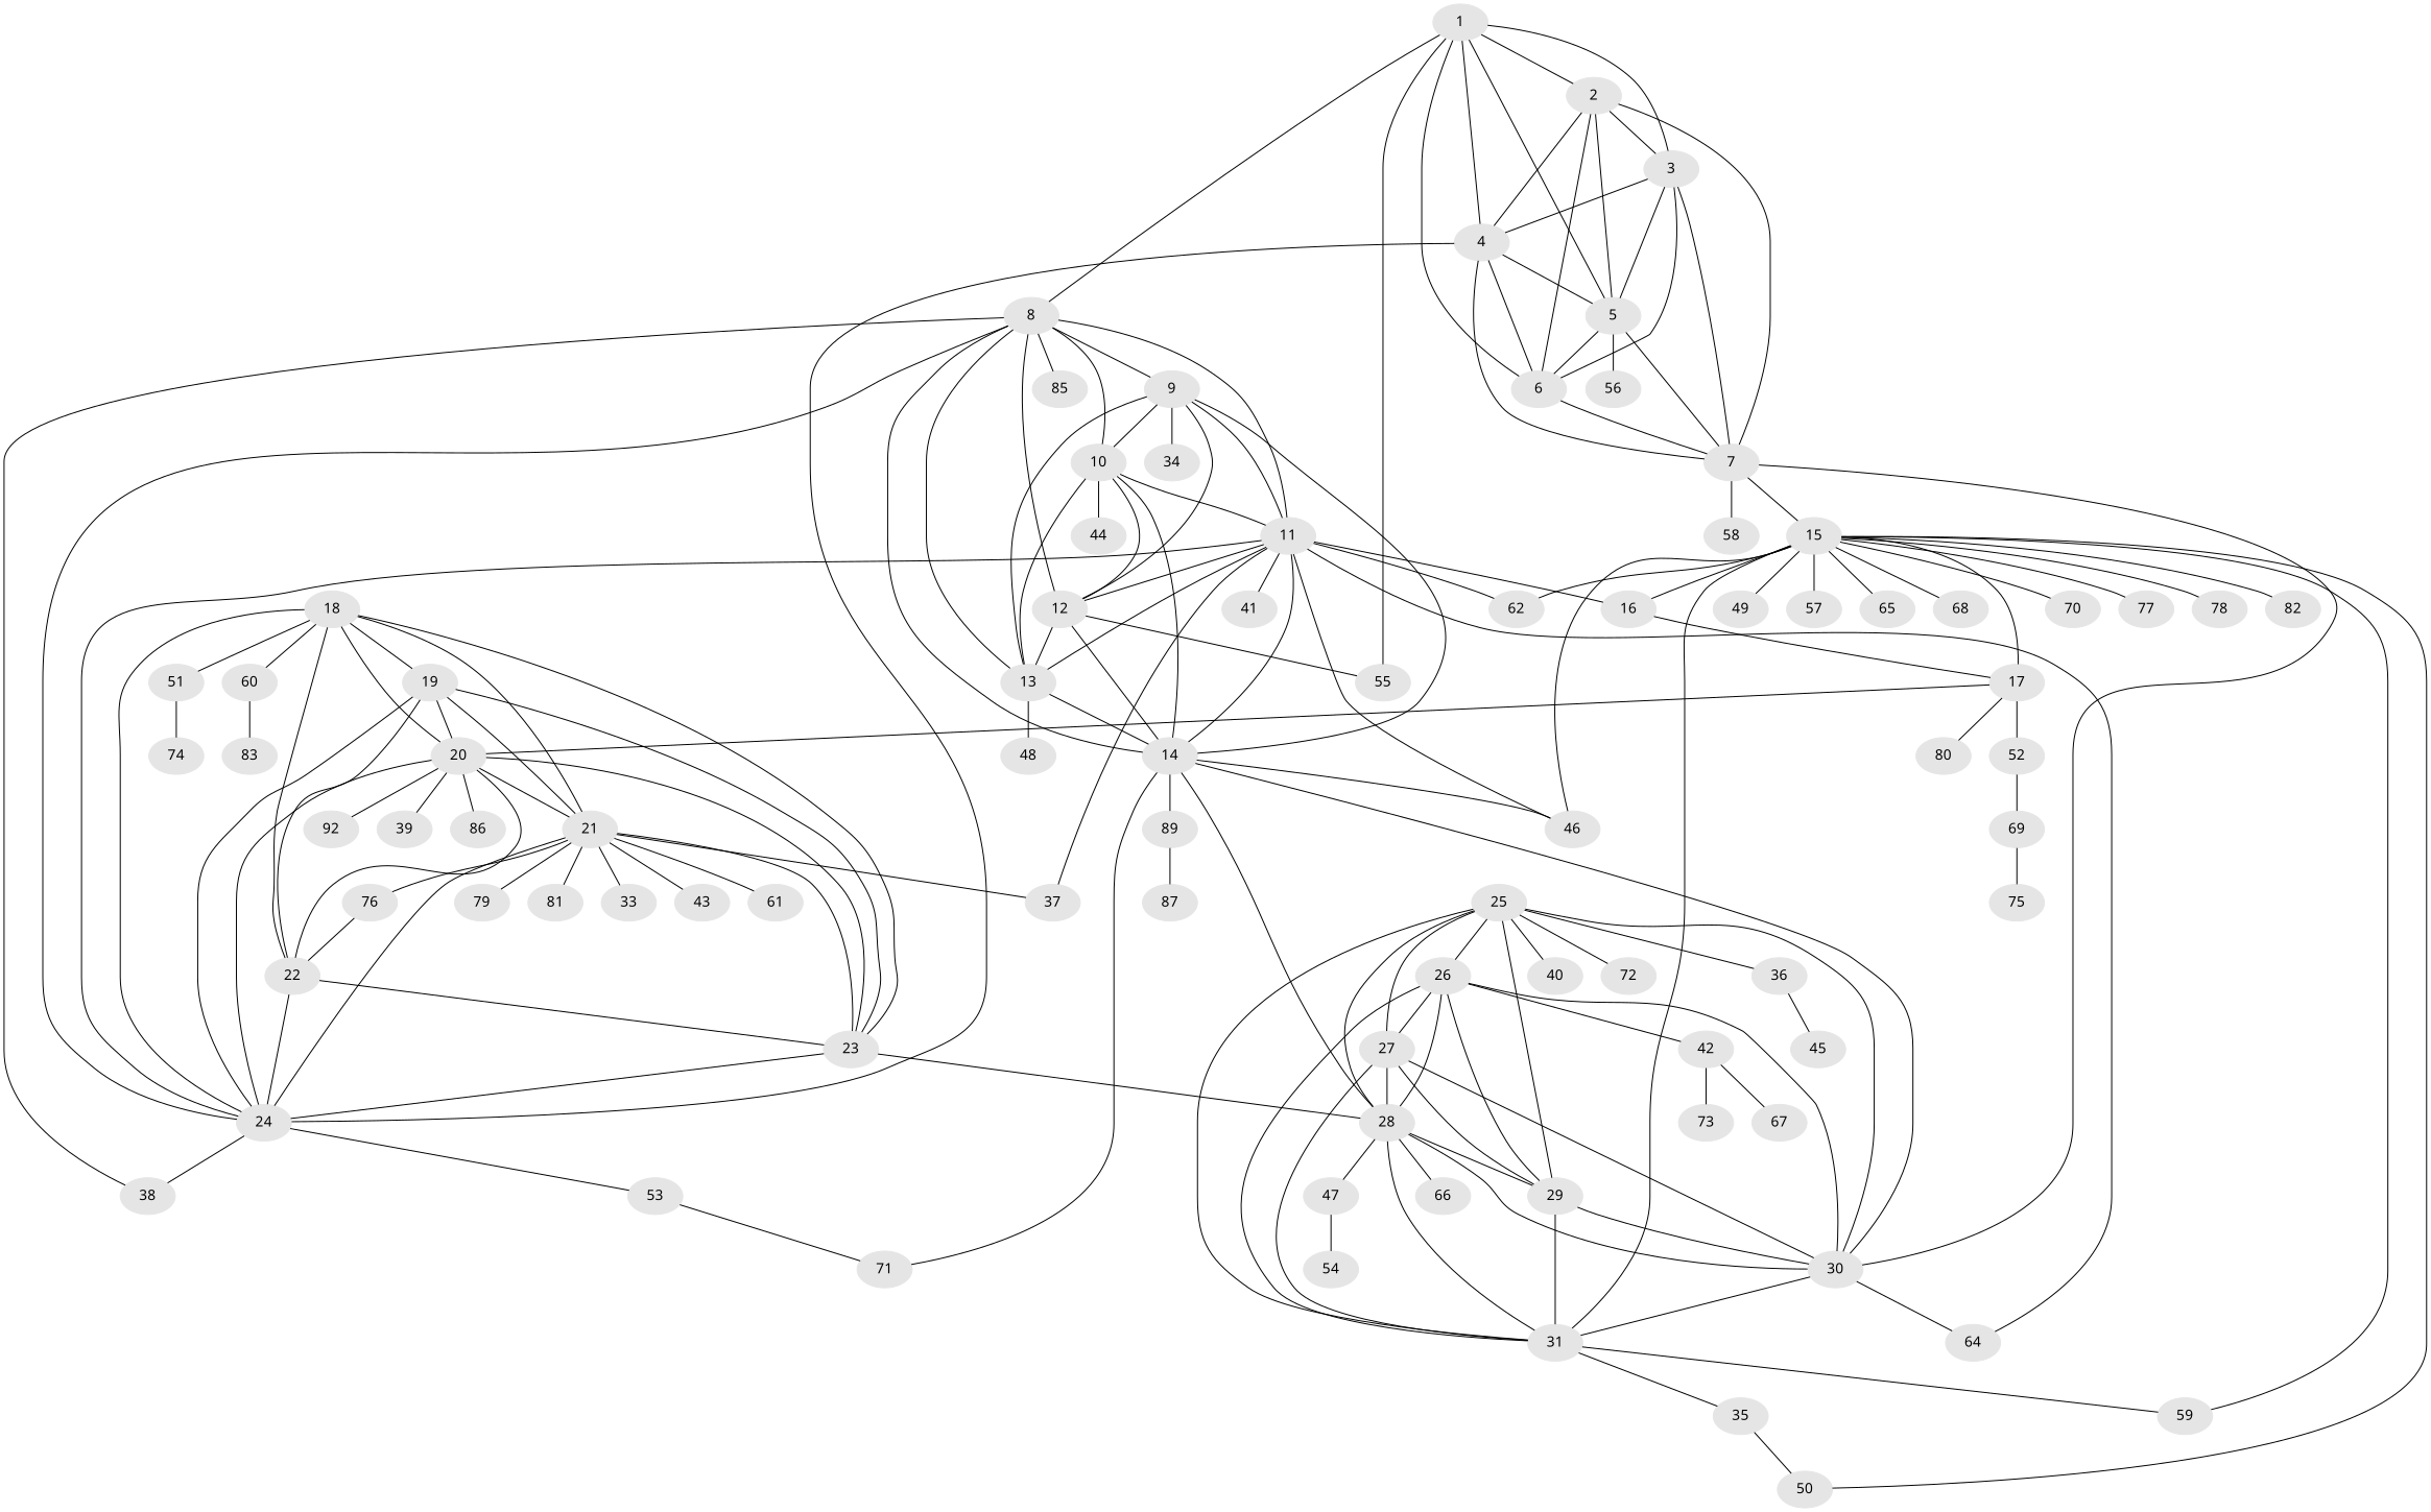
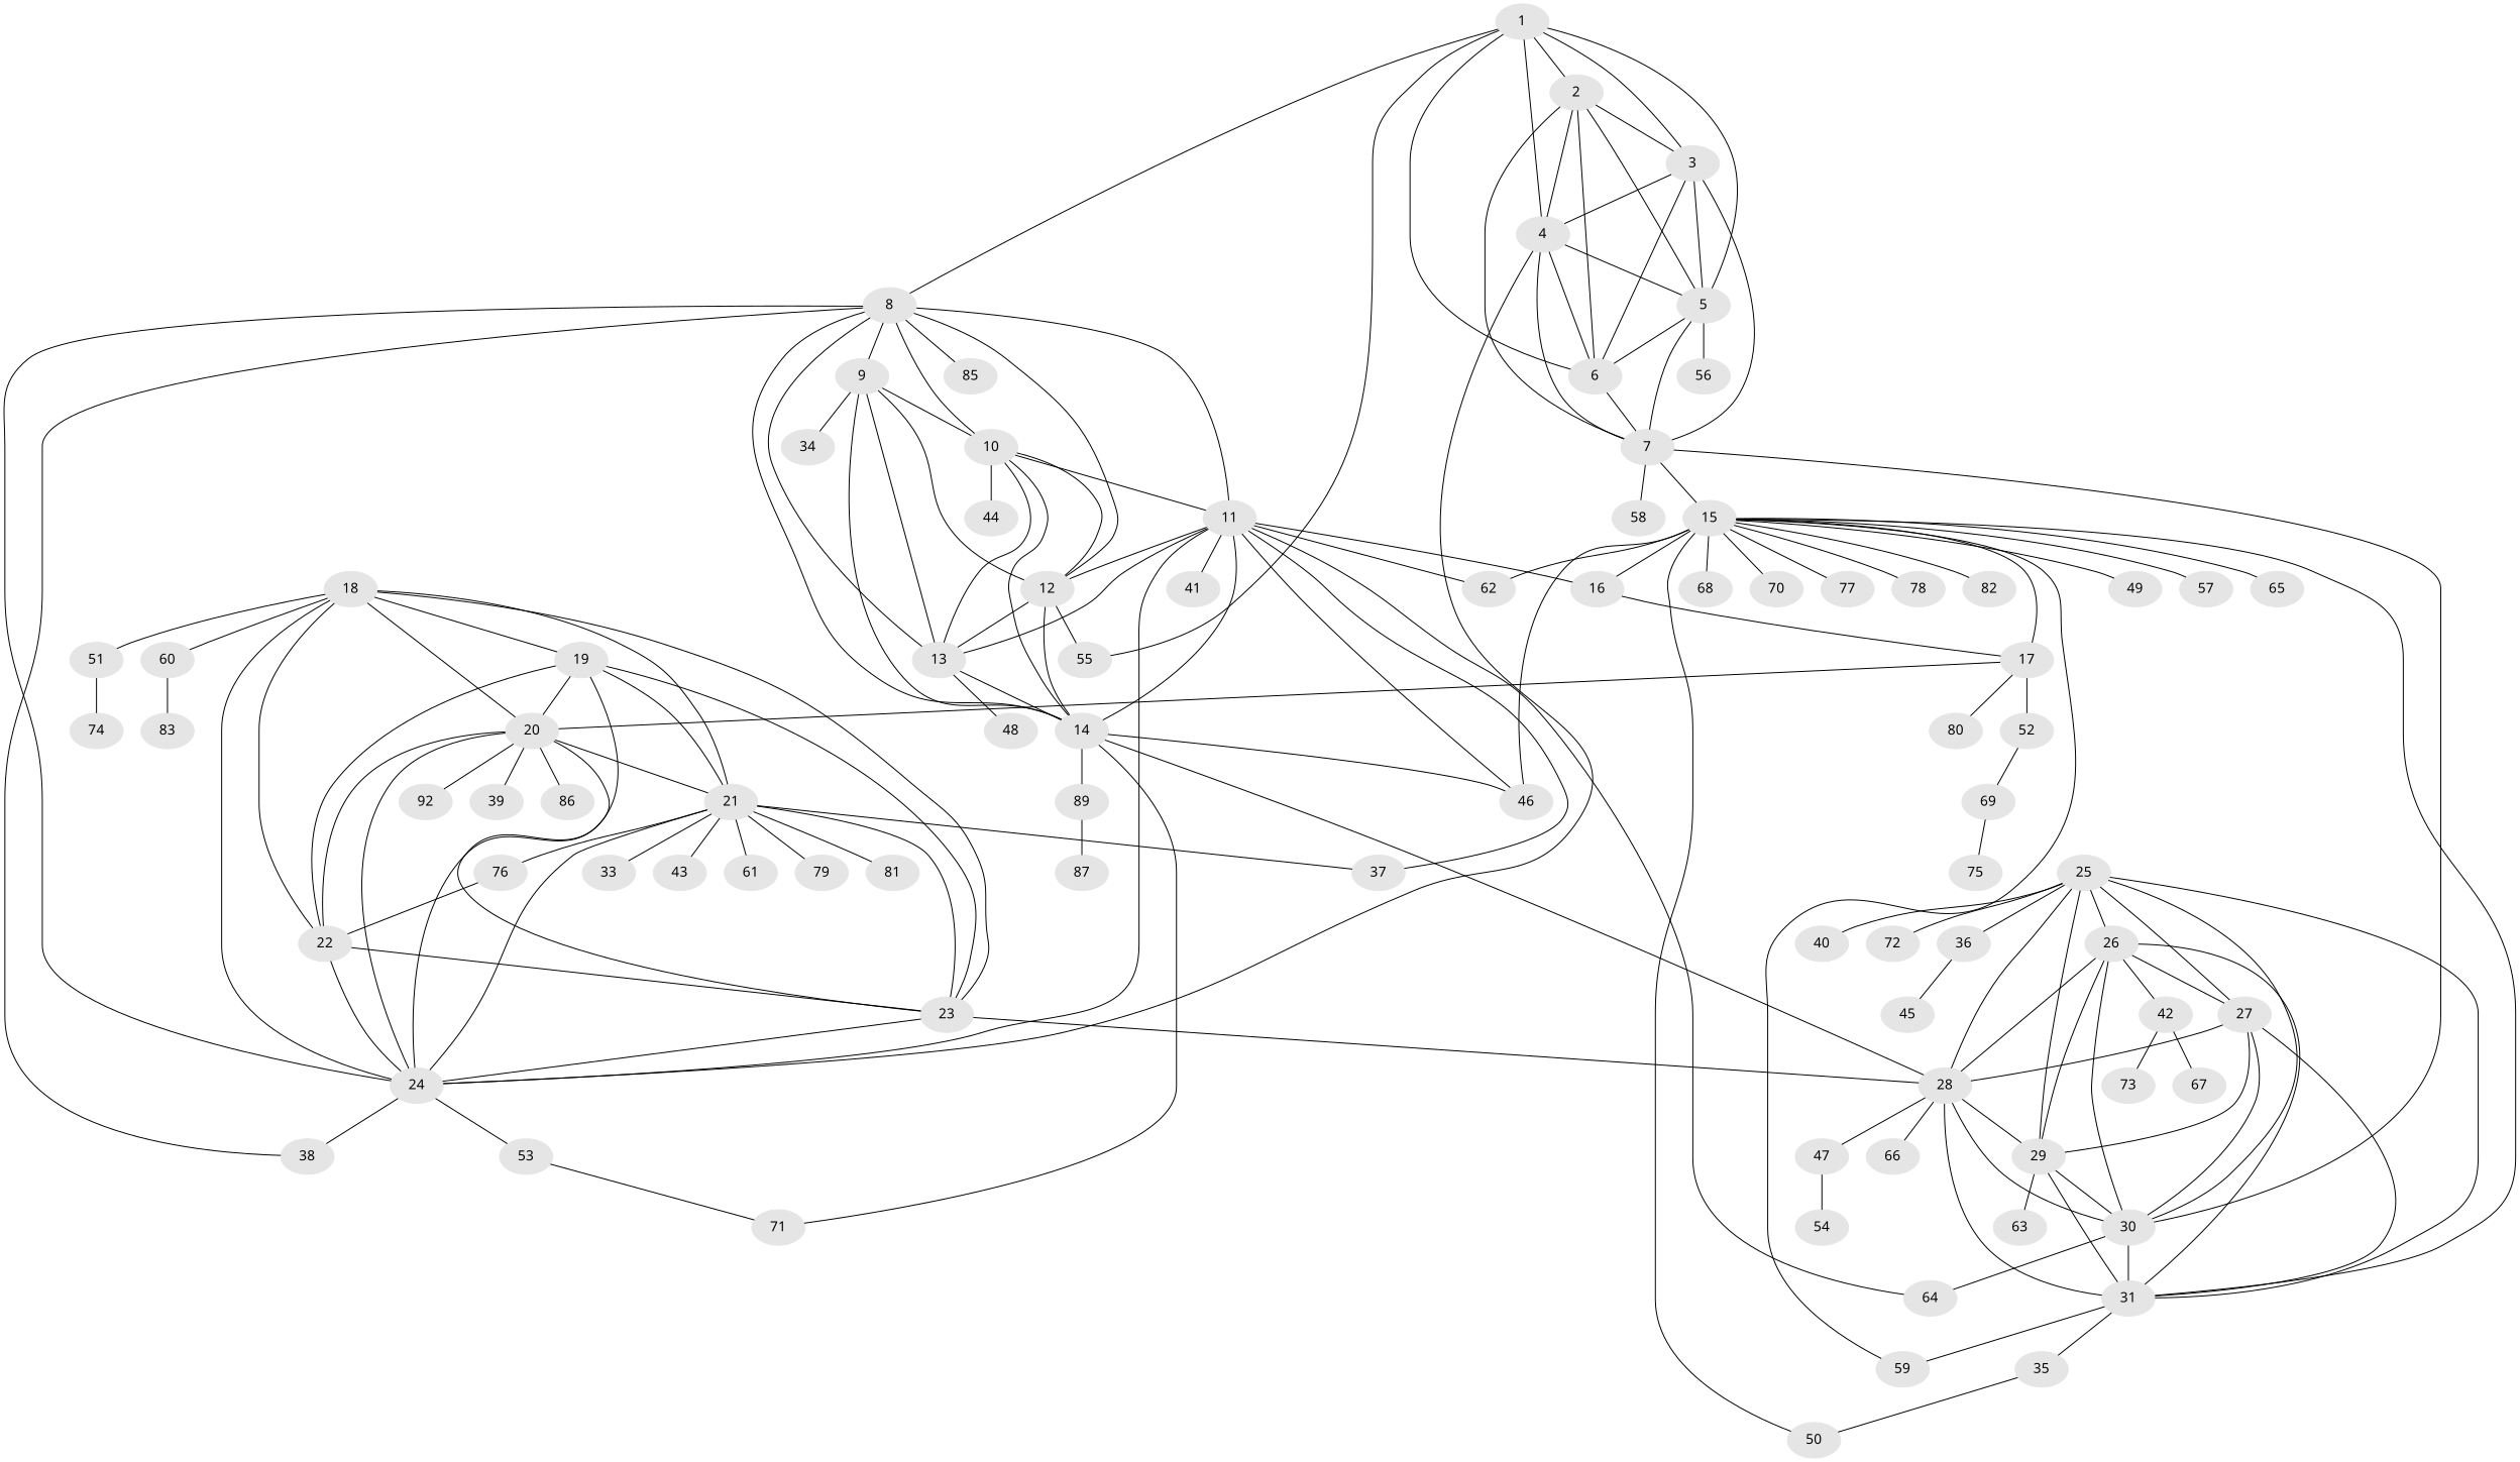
  graph {
    fontname="Noto Sans"
    node [color=gray90 fontname="Noto Sans" style=filled]
    edge [fontname="Noto Sans" weight=1.0]
    1
    2
    3
    4
    5
    6
    8
    55
    7
    24
    56
    15
    30
    58
    9
    10
    11
    12
    13
    14
    38
    85
    53
    16
    46
    62
    17
    31
    49
    50
    57
    59
    65
    68
    70
    77
    78
    82
    64
    34
    44
    37
    41
    48
    28
    71
    n47 [label=89]
    29
    47
    66
    87
    20
    52
    80
    35
    21
    22
    23
    n59 [label=92]
    39
    86
    69
    18
    19
    51
    60
    33
    43
    61
    76
    79
    81
    74
    83
    25
    26
    27
    36
    40
    72
    42
+   63
    45
    67
    73
    54
    75
    1 -- 2
    1 -- 3
    1 -- 4
    1 -- 5
    1 -- 6
    1 -- 8
    1 -- 55
    2 -- 3
    2 -- 4 [weight=2.0]
    2 -- 5
    2 -- 6
    2 -- 7
    3 -- 4
    3 -- 5
    3 -- 6
    3 -- 7
    4 -- 5
    4 -- 6
    4 -- 7
    4 -- 24
    5 -- 6
    5 -- 7
    5 -- 56 [weight=4.0]
    6 -- 7
    8 -- 24
    8 -- 9
    8 -- 10
    8 -- 11
    8 -- 12
    8 -- 13
    8 -- 14
    8 -- 38
    8 -- 85
    7 -- 15
    7 -- 30
    7 -- 58
    24 -- 38
    24 -- 53
    15 -- 16 [weight=5.0]
    15 -- 46 [weight=5.0]
    15 -- 62
    15 -- 17 [weight=5.0]
    15 -- 31
    15 -- 49
    15 -- 50
    15 -- 57
    15 -- 59
    15 -- 65
    15 -- 68 [weight=2.0]
    15 -- 70
    15 -- 77
    15 -- 78
    15 -- 82
    30 -- 31
    30 -- 64
    9 -- 10
-   9 -- 11
    9 -- 12
    9 -- 13
    9 -- 14
    9 -- 34 [weight=3.0]
    10 -- 11
    10 -- 12
    10 -- 13
    10 -- 14
    10 -- 44 [weight=3.0]
    11 -- 24
    11 -- 12
    11 -- 13
    11 -- 14
    11 -- 16
    11 -- 46
    11 -- 62
    11 -- 64
    11 -- 37
    11 -- 41
    12 -- 55 [weight=3.0]
    12 -- 13
    12 -- 14
    13 -- 14
    13 -- 48 [weight=2.0]
-   14 -- 30
    14 -- 46
    14 -- 28
    14 -- 71
    14 -- n47
    53 -- 71
    16 -- 17
    17 -- 20
    17 -- 52
    17 -- 80
    31 -- 59
    31 -- 35
    28 -- 30
    28 -- 31
    28 -- 29
    28 -- 47
    28 -- 66
    n47 -- 87
    29 -- 30
    29 -- 31
+   29 -- 63
    47 -- 54
    20 -- 24
    20 -- 21
    20 -- 22
    20 -- 23
    20 -- n59
    20 -- 39
    20 -- 86
    52 -- 69
    35 -- 50
    21 -- 24
    21 -- 37
    21 -- 23 [weight=2.0]
    21 -- 33
    21 -- 43
    21 -- 61
    21 -- 76
    21 -- 79
    21 -- 81
    22 -- 24 [weight=2.0]
    22 -- 23
    23 -- 24
    23 -- 28
    69 -- 75
    18 -- 24
    18 -- 20
    18 -- 21
    18 -- 22
    18 -- 23
    18 -- 19
    18 -- 51
    18 -- 60
    19 -- 24
    19 -- 20
    19 -- 21
    19 -- 22
    19 -- 23
    51 -- 74
    60 -- 83
    76 -- 22
    25 -- 30
    25 -- 31
    25 -- 28
    25 -- 29
    25 -- 26
    25 -- 27
    25 -- 36
    25 -- 40
    25 -- 72
    26 -- 30
    26 -- 31
    26 -- 28
    26 -- 29
    26 -- 27
    26 -- 42
    27 -- 30
    27 -- 31
    27 -- 28
    27 -- 29
    36 -- 45
    42 -- 67
    42 -- 73
  }
